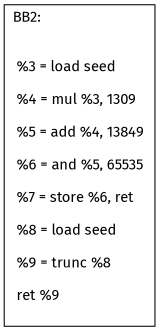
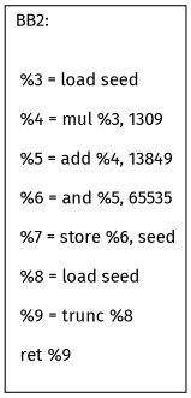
  digraph {
    fontname="Fira Sans"
-   n1 [label="{BB2:\l\l\n             %3 = load seed\l\n             %4 = mul %3, 1309\l\n             %5 = add %4, 13849\l\n             %6 = and %5, 65535\l\n             %7 = store %6, ret\l\n             %8 = load seed\l\n             %9 = trunc %8\l\n             ret %9\l\n             }" shape=record fontname="Fira Sans"]
+   n1 [label="{BB2:\l\l\n             %3 = load seed\l\n             %4 = mul %3, 1309\l\n             %5 = add %4, 13849\l\n             %6 = and %5, 65535\l\n             %7 = store %6, seed\l\n             %8 = load seed\l\n             %9 = trunc %8\l\n             ret %9\l\n             }" shape=record fontname="Fira Sans"]
  }
